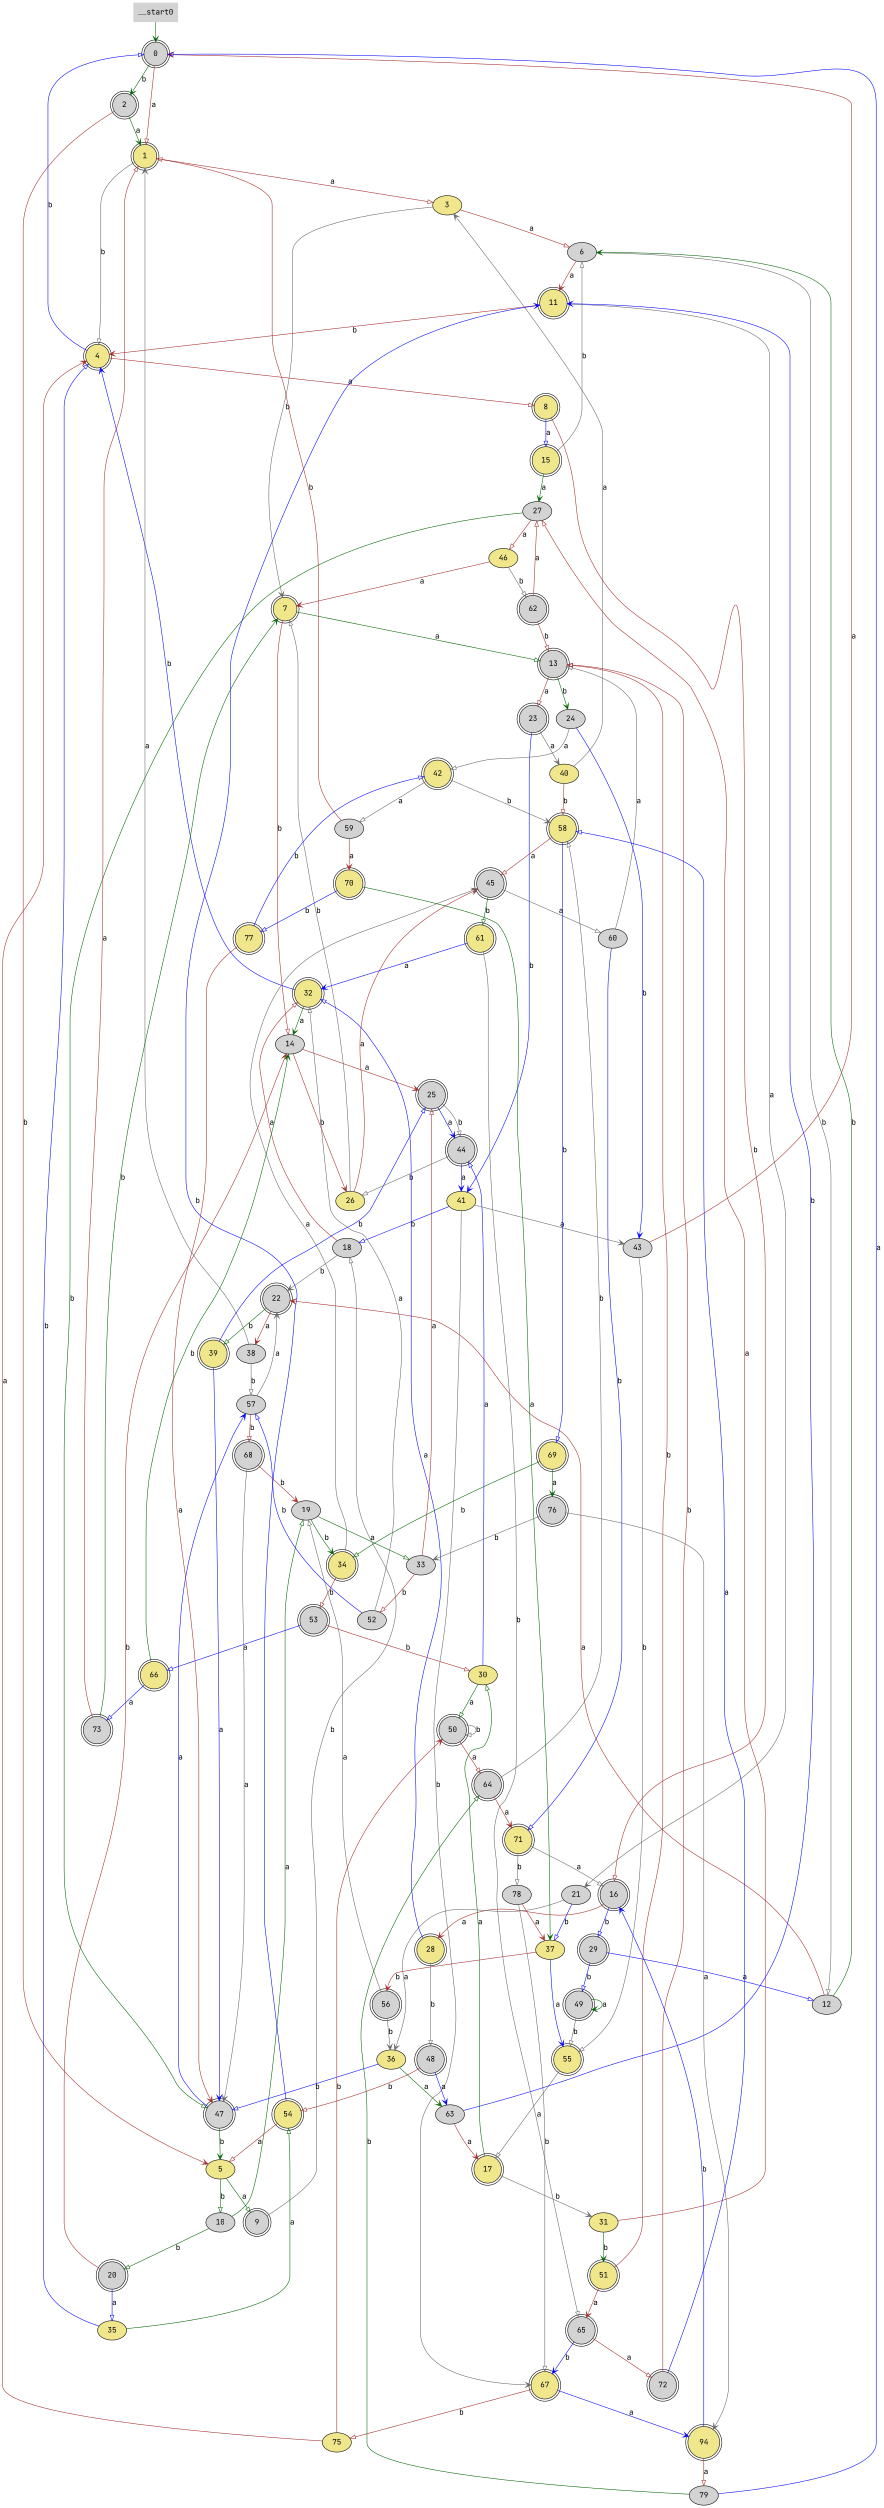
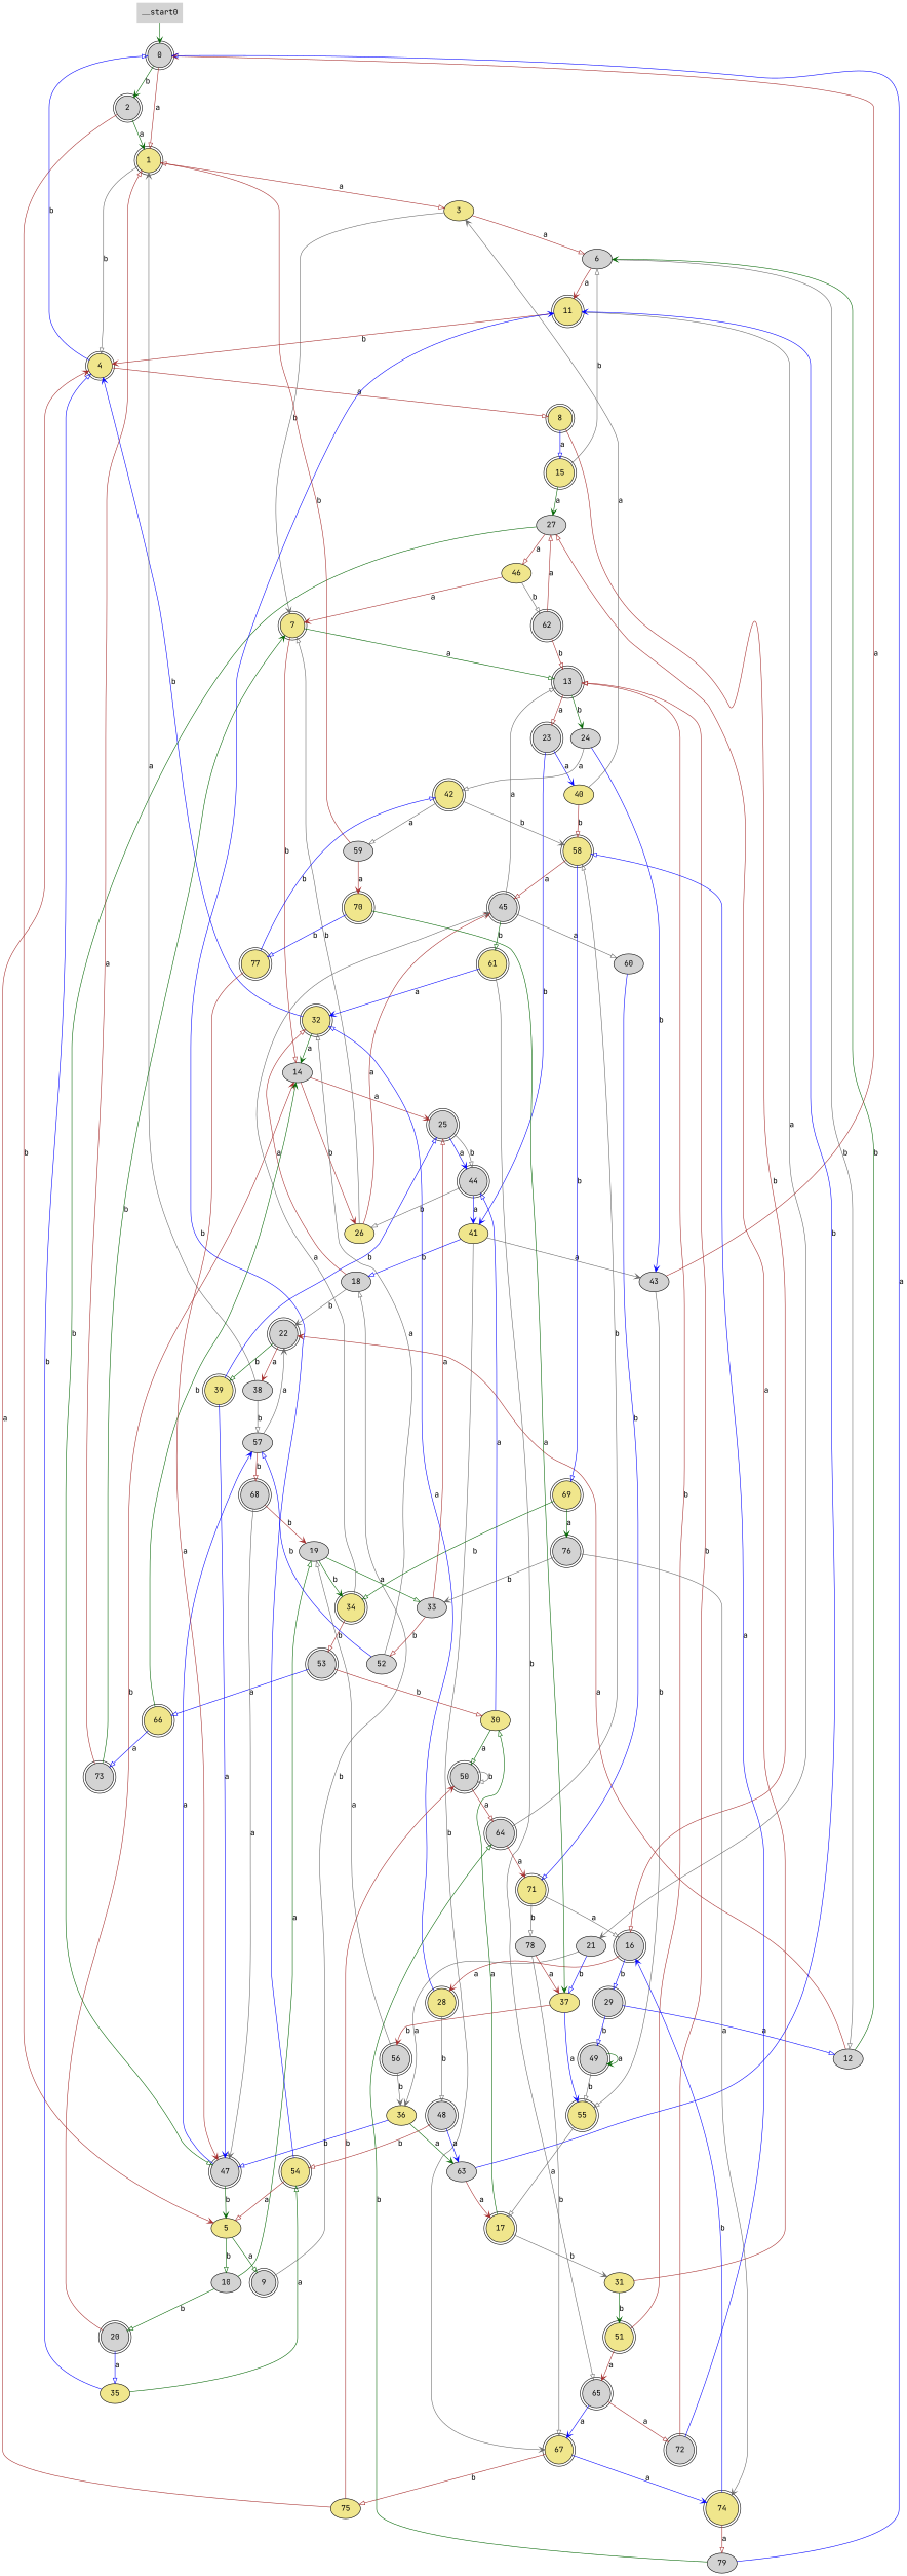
  digraph {
    fontname="JetBrains Mono"
    node [fillcolor=lightgrey fontname="JetBrains Mono" shape=doublecircle style=filled]
    edge [arrowhead=onormal color=brown fontname="JetBrains Mono"]
    __start0 [shape=none]
    0
    1 [fillcolor=khaki]
    2
    3 [fillcolor=khaki shape=""]
    4 [fillcolor=khaki]
    5 [fillcolor=khaki shape=""]
    6 [shape=""]
    7 [fillcolor=khaki]
    8 [fillcolor=khaki]
    9
    10 [shape=""]
    11 [fillcolor=khaki]
    12 [shape=""]
    13
    14 [shape=""]
    15 [fillcolor=khaki]
    16
    18 [shape=""]
    19 [shape=""]
    20
    21 [shape=""]
    22
    23
    24 [shape=""]
    25
    26 [fillcolor=khaki shape=""]
    27 [shape=""]
    28 [fillcolor=khaki]
    29
    17 [fillcolor=khaki]
    30 [fillcolor=khaki shape=""]
    31 [fillcolor=khaki shape=""]
    32 [fillcolor=khaki]
    33 [shape=""]
    34 [fillcolor=khaki]
    35 [fillcolor=khaki shape=""]
    36 [fillcolor=khaki shape=""]
    37 [fillcolor=khaki shape=""]
    38 [shape=""]
    39 [fillcolor=khaki]
    40 [fillcolor=khaki shape=""]
    41 [fillcolor=khaki shape=""]
    42 [fillcolor=khaki]
    43 [shape=""]
    44
    45
    46 [fillcolor=khaki shape=""]
    47
    48
    49
    50
    51 [fillcolor=khaki]
    52 [shape=""]
    53
    54 [fillcolor=khaki]
    63 [shape=""]
    55 [fillcolor=khaki]
    56
    57 [shape=""]
    58 [fillcolor=khaki]
    67 [fillcolor=khaki]
    59 [shape=""]
    60 [shape=""]
    61 [fillcolor=khaki]
    62
    64
    65
    66 [fillcolor=khaki]
    68
    69 [fillcolor=khaki]
    70 [fillcolor=khaki]
    71 [fillcolor=khaki]
    72
    73
-   74 [fillcolor=khaki label=94]
+   74 [fillcolor=khaki]
    75 [fillcolor=khaki shape=""]
    76
    77 [fillcolor=khaki]
    78 [shape=""]
    79 [shape=""]
    __start0 -> 0 [arrowhead=vee color=darkgreen]
    0 -> 1 [label=a]
    0 -> 2 [arrowhead=vee color=darkgreen label=b]
    1 -> 3 [label=a]
    1 -> 4 [color=gray40 label=b]
    2 -> 1 [arrowhead=vee color=darkgreen label=a]
    2 -> 5 [arrowhead=vee label=b]
    3 -> 6 [label=a]
    3 -> 7 [arrowhead=vee color=gray40 label=b]
    4 -> 0 [color=blue label=b]
    4 -> 8 [label=a]
    5 -> 9 [color=darkgreen label=a]
    5 -> 10 [color=darkgreen label=b]
    6 -> 11 [arrowhead=vee label=a]
    6 -> 12 [color=gray40 label=b]
    7 -> 13 [color=darkgreen label=a]
    7 -> 14 [label=b]
    8 -> 15 [color=blue label=a]
    8 -> 16 [label=b]
    9 -> 18 [color=gray40 label=b]
    10 -> 19 [color=darkgreen label=a]
    10 -> 20 [color=darkgreen label=b]
    11 -> 4 [arrowhead=vee label=b]
    11 -> 21 [arrowhead=vee color=gray40 label=a]
    12 -> 6 [arrowhead=vee color=darkgreen label=b]
    12 -> 22 [arrowhead=vee label=a]
    13 -> 23 [label=a]
    13 -> 24 [arrowhead=vee color=darkgreen label=b]
    14 -> 25 [arrowhead=vee label=a]
    14 -> 26 [arrowhead=vee label=b]
    15 -> 6 [color=gray40 label=b]
    15 -> 27 [arrowhead=vee color=darkgreen label=a]
    16 -> 28 [arrowhead=vee label=a]
    16 -> 29 [color=blue label=b]
    18 -> 22 [arrowhead=vee color=gray40 label=b]
    18 -> 32 [label=a]
    19 -> 33 [color=darkgreen label=a]
    19 -> 34 [arrowhead=vee color=darkgreen label=b]
    20 -> 14 [arrowhead=vee label=b]
    20 -> 35 [color=blue label=a]
    21 -> 36 [arrowhead=vee color=gray40 label=a]
    21 -> 37 [color=blue label=b]
    22 -> 38 [arrowhead=vee label=a]
    22 -> 39 [color=darkgreen label=b]
-   23 -> 40 [arrowhead=vee color=gray40 label=a]
+   23 -> 40 [arrowhead=vee color=blue label=a]
    23 -> 41 [arrowhead=vee color=blue label=b]
    24 -> 42 [color=gray40 label=a]
    24 -> 43 [arrowhead=vee color=blue label=b]
    25 -> 44 [arrowhead=vee color=blue label=a]
    25 -> 44 [color=gray40 label=b]
    26 -> 7 [color=gray40 label=b]
    26 -> 45 [arrowhead=vee label=a]
    27 -> 46 [label=a]
    27 -> 47 [color=darkgreen label=b]
    28 -> 32 [color=blue label=a]
    28 -> 48 [color=gray40 label=b]
    29 -> 12 [color=blue label=a]
    29 -> 49 [color=blue label=b]
    17 -> 30 [color=darkgreen label=a]
    17 -> 31 [arrowhead=vee color=gray40 label=b]
    30 -> 44 [color=blue label=a]
    30 -> 50 [color=darkgreen label=a]
    31 -> 27 [label=a]
    31 -> 51 [arrowhead=vee color=darkgreen label=b]
    32 -> 4 [arrowhead=vee color=blue label=b]
    32 -> 14 [arrowhead=vee color=darkgreen label=a]
    33 -> 25 [label=a]
    33 -> 52 [label=b]
    34 -> 45 [arrowhead=vee color=gray40 label=a]
    34 -> 53 [label=b]
    35 -> 4 [color=blue label=b]
    35 -> 54 [color=darkgreen label=a]
    36 -> 47 [color=blue label=b]
    36 -> 63 [arrowhead=vee color=darkgreen label=a]
    37 -> 55 [arrowhead=vee color=blue label=a]
    37 -> 56 [arrowhead=vee label=b]
    38 -> 1 [arrowhead=vee color=gray40 label=a]
    38 -> 57 [color=gray40 label=b]
    39 -> 25 [color=blue label=b]
    39 -> 47 [arrowhead=vee color=blue label=a]
    40 -> 3 [arrowhead=vee color=gray40 label=a]
    40 -> 58 [label=b]
    41 -> 18 [color=blue label=b]
    41 -> 43 [arrowhead=vee color=gray40 label=a]
    41 -> 67 [arrowhead=vee color=gray40 label=b]
    42 -> 58 [arrowhead=vee color=gray40 label=b]
    42 -> 59 [color=gray40 label=a]
    43 -> 0 [arrowhead=vee label=a]
    43 -> 55 [color=gray40 label=b]
    44 -> 26 [color=gray40 label=b]
    44 -> 41 [arrowhead=vee color=blue label=a]
    45 -> 60 [color=gray40 label=a]
    45 -> 61 [color=darkgreen label=b]
    46 -> 7 [arrowhead=vee label=a]
    46 -> 62 [color=gray40 label=b]
    47 -> 5 [arrowhead=vee color=darkgreen label=b]
    47 -> 57 [arrowhead=vee color=blue label=a]
    48 -> 54 [label=b]
    48 -> 63 [arrowhead=vee color=blue label=a]
    49 -> 49 [arrowhead=vee color=darkgreen label=a]
    49 -> 55 [color=gray40 label=b]
    50 -> 50 [color=gray40 label=b]
    50 -> 64 [label=a]
    51 -> 13 [label=b]
    51 -> 65 [arrowhead=vee label=a]
    52 -> 32 [color=gray40 label=a]
    52 -> 57 [color=blue label=b]
    53 -> 30 [label=b]
    53 -> 66 [color=blue label=a]
    54 -> 5 [label=a]
    54 -> 11 [arrowhead=vee color=blue label=b]
    63 -> 11 [arrowhead=vee color=blue label=b]
    63 -> 17 [arrowhead=vee label=a]
    55 -> 17 [color=gray40 label=a]
    56 -> 19 [color=gray40 label=a]
    56 -> 36 [arrowhead=vee color=gray40 label=b]
    57 -> 22 [arrowhead=vee color=gray40 label=a]
    57 -> 68 [label=b]
    58 -> 45 [label=a]
    58 -> 69 [color=blue label=b]
    67 -> 74 [arrowhead=vee color=blue label=a]
    67 -> 75 [label=b]
    59 -> 1 [label=b]
    59 -> 70 [arrowhead=vee label=a]
-   60 -> 13 [color=gray40 label=a]
+   45 -> 13 [color=gray40 label=a]
    60 -> 71 [color=blue label=b]
    61 -> 32 [arrowhead=vee color=blue label=a]
    61 -> 65 [color=gray40 label=b]
    62 -> 13 [label=b]
    62 -> 27 [label=a]
    64 -> 58 [color=gray40 label=b]
    64 -> 71 [arrowhead=vee label=a]
-   65 -> 67 [arrowhead=vee color=blue label=b]
+   65 -> 67 [arrowhead=vee color=blue label=a]
    65 -> 72 [label=a]
    66 -> 14 [arrowhead=vee color=darkgreen label=b]
    66 -> 73 [color=blue label=a]
    68 -> 19 [arrowhead=vee label=b]
    68 -> 47 [arrowhead=vee color=gray40 label=a]
    69 -> 34 [color=darkgreen label=b]
    69 -> 76 [arrowhead=vee color=darkgreen label=a]
    70 -> 37 [arrowhead=vee color=darkgreen label=a]
    70 -> 77 [color=blue label=b]
    71 -> 16 [color=gray40 label=a]
    71 -> 78 [color=gray40 label=b]
    72 -> 13 [label=b]
    72 -> 58 [color=blue label=a]
    73 -> 1 [label=a]
    73 -> 7 [arrowhead=vee color=darkgreen label=b]
    74 -> 16 [arrowhead=vee color=blue label=b]
    74 -> 79 [label=a]
    75 -> 4 [arrowhead=vee label=a]
    75 -> 50 [arrowhead=vee label=b]
    76 -> 33 [arrowhead=vee color=gray40 label=b]
    76 -> 74 [arrowhead=vee color=gray40 label=a]
    77 -> 42 [color=blue label=b]
    77 -> 47 [arrowhead=vee label=a]
    78 -> 37 [arrowhead=vee label=a]
    78 -> 67 [color=gray40 label=b]
    79 -> 0 [color=blue label=a]
    79 -> 64 [color=darkgreen label=b]
  }
